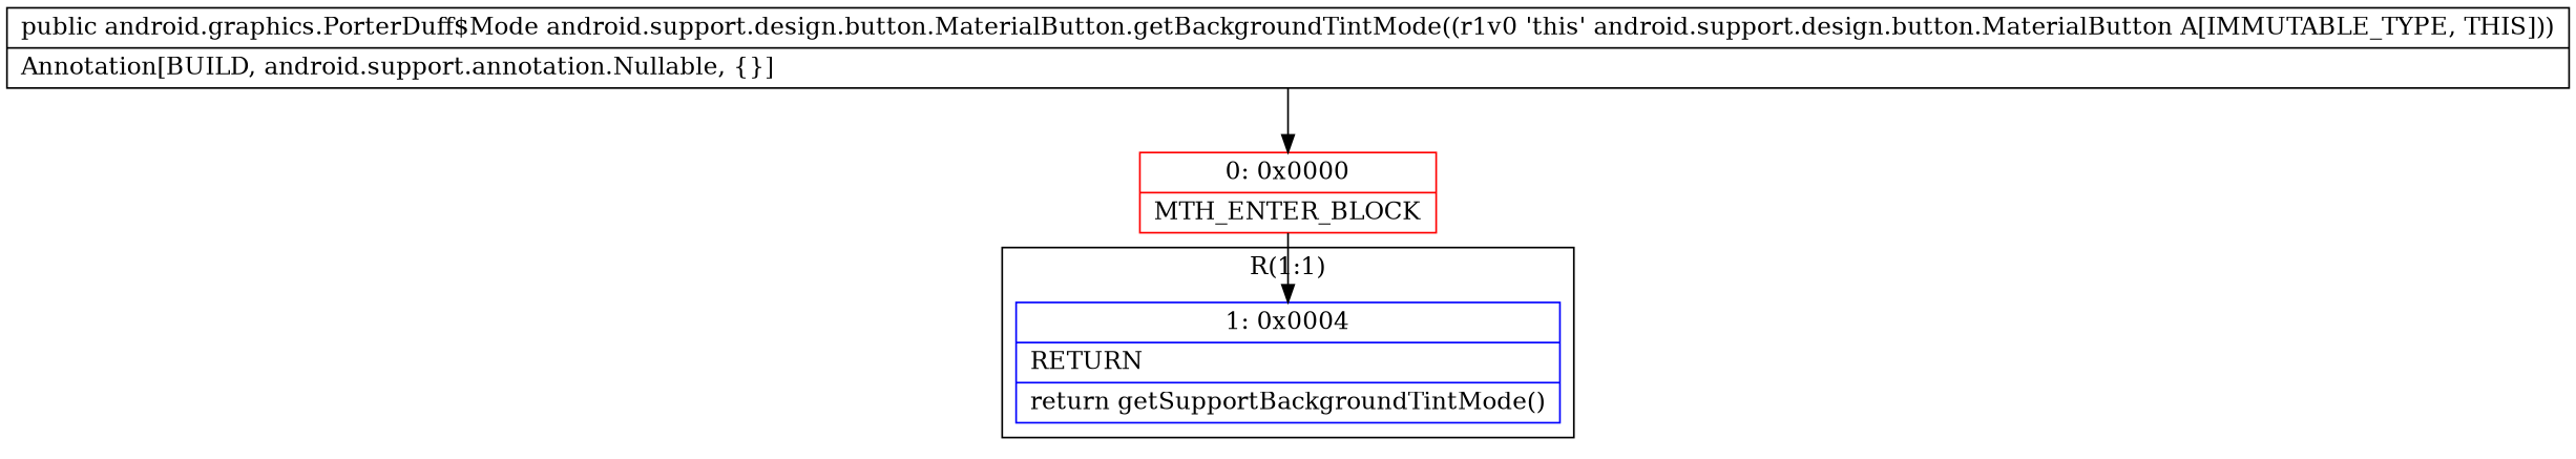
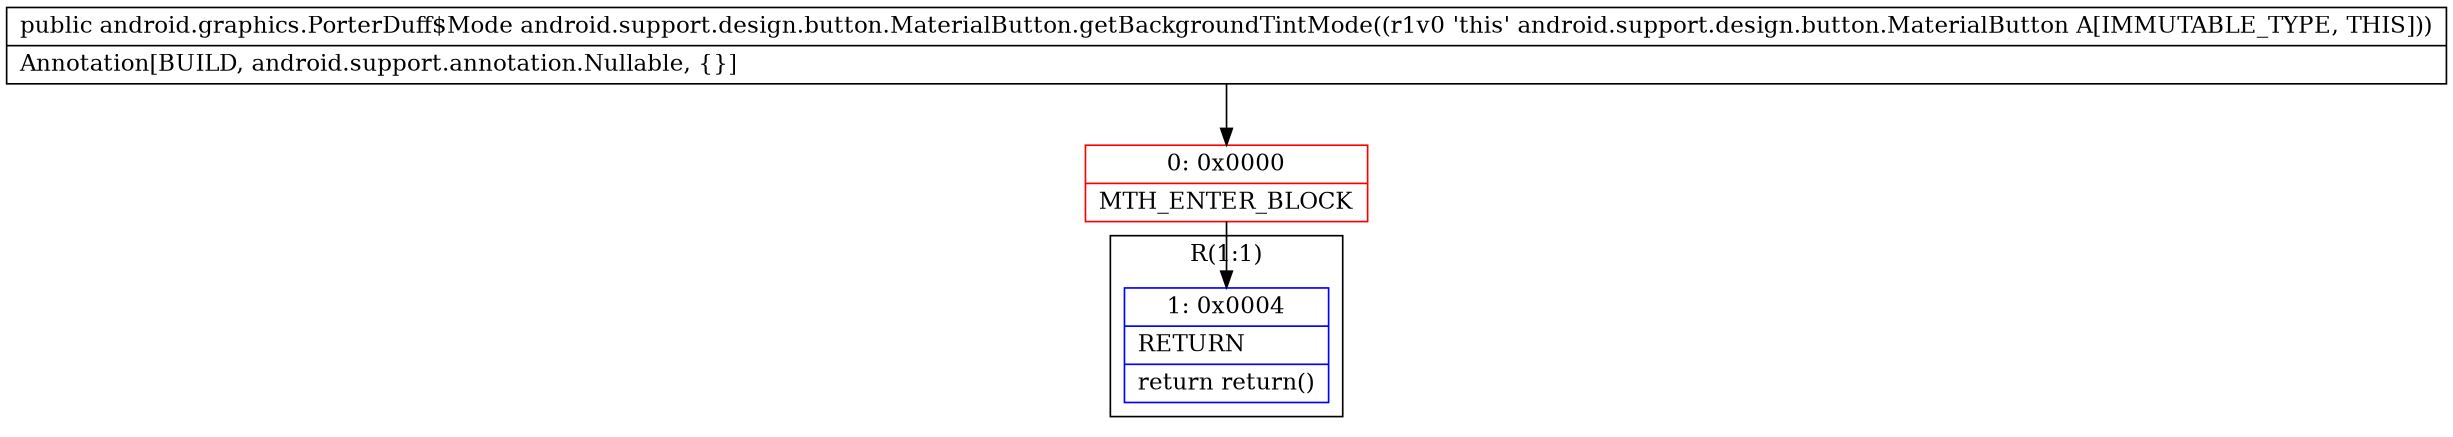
  digraph {
    node [shape=record]
-   n1 [color=blue label="{1\:\ 0x0004|RETURN\l|return getSupportBackgroundTintMode()\l}"]
+   n1 [color=blue label="{1\:\ 0x0004|RETURN\l|return return()\l}"]
    n2 [color=red label="{0\:\ 0x0000|MTH_ENTER_BLOCK\l}"]
    n3 [label="{public android.graphics.PorterDuff$Mode android.support.design.button.MaterialButton.getBackgroundTintMode((r1v0 'this' android.support.design.button.MaterialButton A[IMMUTABLE_TYPE, THIS]))  | Annotation[BUILD, android.support.annotation.Nullable, \{\}]\l}"]
    subgraph cluster_1 {
      label="R(1:1)"
      n1
    }
    n2 -> n1
    n3 -> n2
  }
